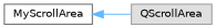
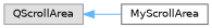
  digraph {
    rankdir=LR
    node [fontname=Helvetica fontsize=10 shape=box style=filled]
    n1 [color=grey60 fillcolor="#E0E0E0" height=0.2 label=QScrollArea width=0.4]
    n2 [color=grey40 fillcolor=white height=0.2 label=MyScrollArea width=0.4]
-   n2 -> n1 [color=steelblue1 dir=back fontname=Helvetica fontsize=10 labelfontname=Helvetica labelfontsize=10 style=solid]
+   n1 -> n2 [color=steelblue1 dir=back fontname=Helvetica fontsize=10 labelfontname=Helvetica labelfontsize=10 style=solid]
  }
